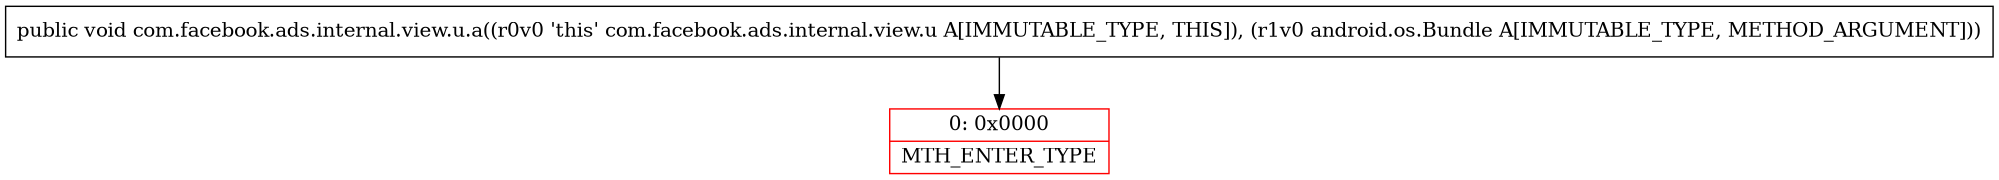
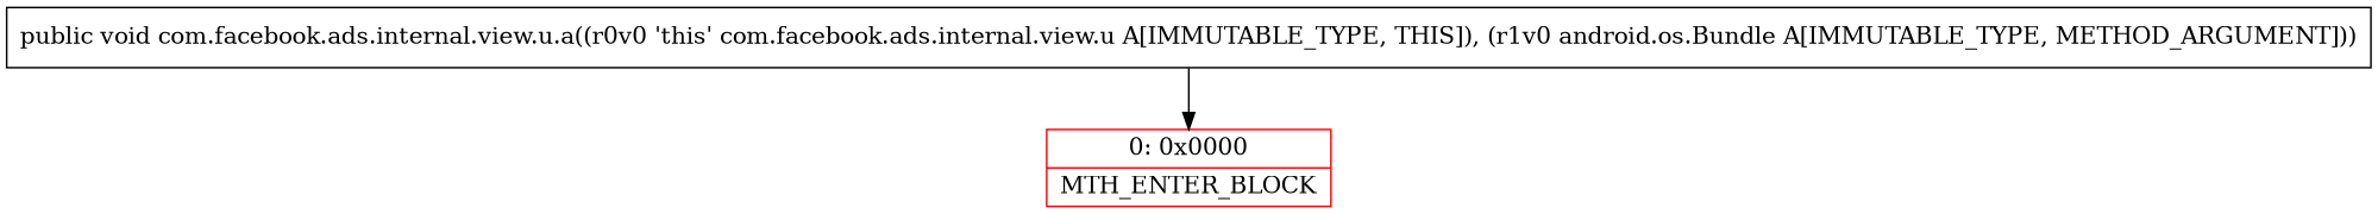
  digraph {
    node [shape=record]
-   n1 [color=red label="{0\:\ 0x0000|MTH_ENTER_TYPE\l}"]
+   n1 [color=red label="{0\:\ 0x0000|MTH_ENTER_BLOCK\l}"]
    n2 [label="{public void com.facebook.ads.internal.view.u.a((r0v0 'this' com.facebook.ads.internal.view.u A[IMMUTABLE_TYPE, THIS]), (r1v0 android.os.Bundle A[IMMUTABLE_TYPE, METHOD_ARGUMENT])) }"]
    subgraph cluster_1 {
      label="R(0)"
    }
    n2 -> n1
  }
